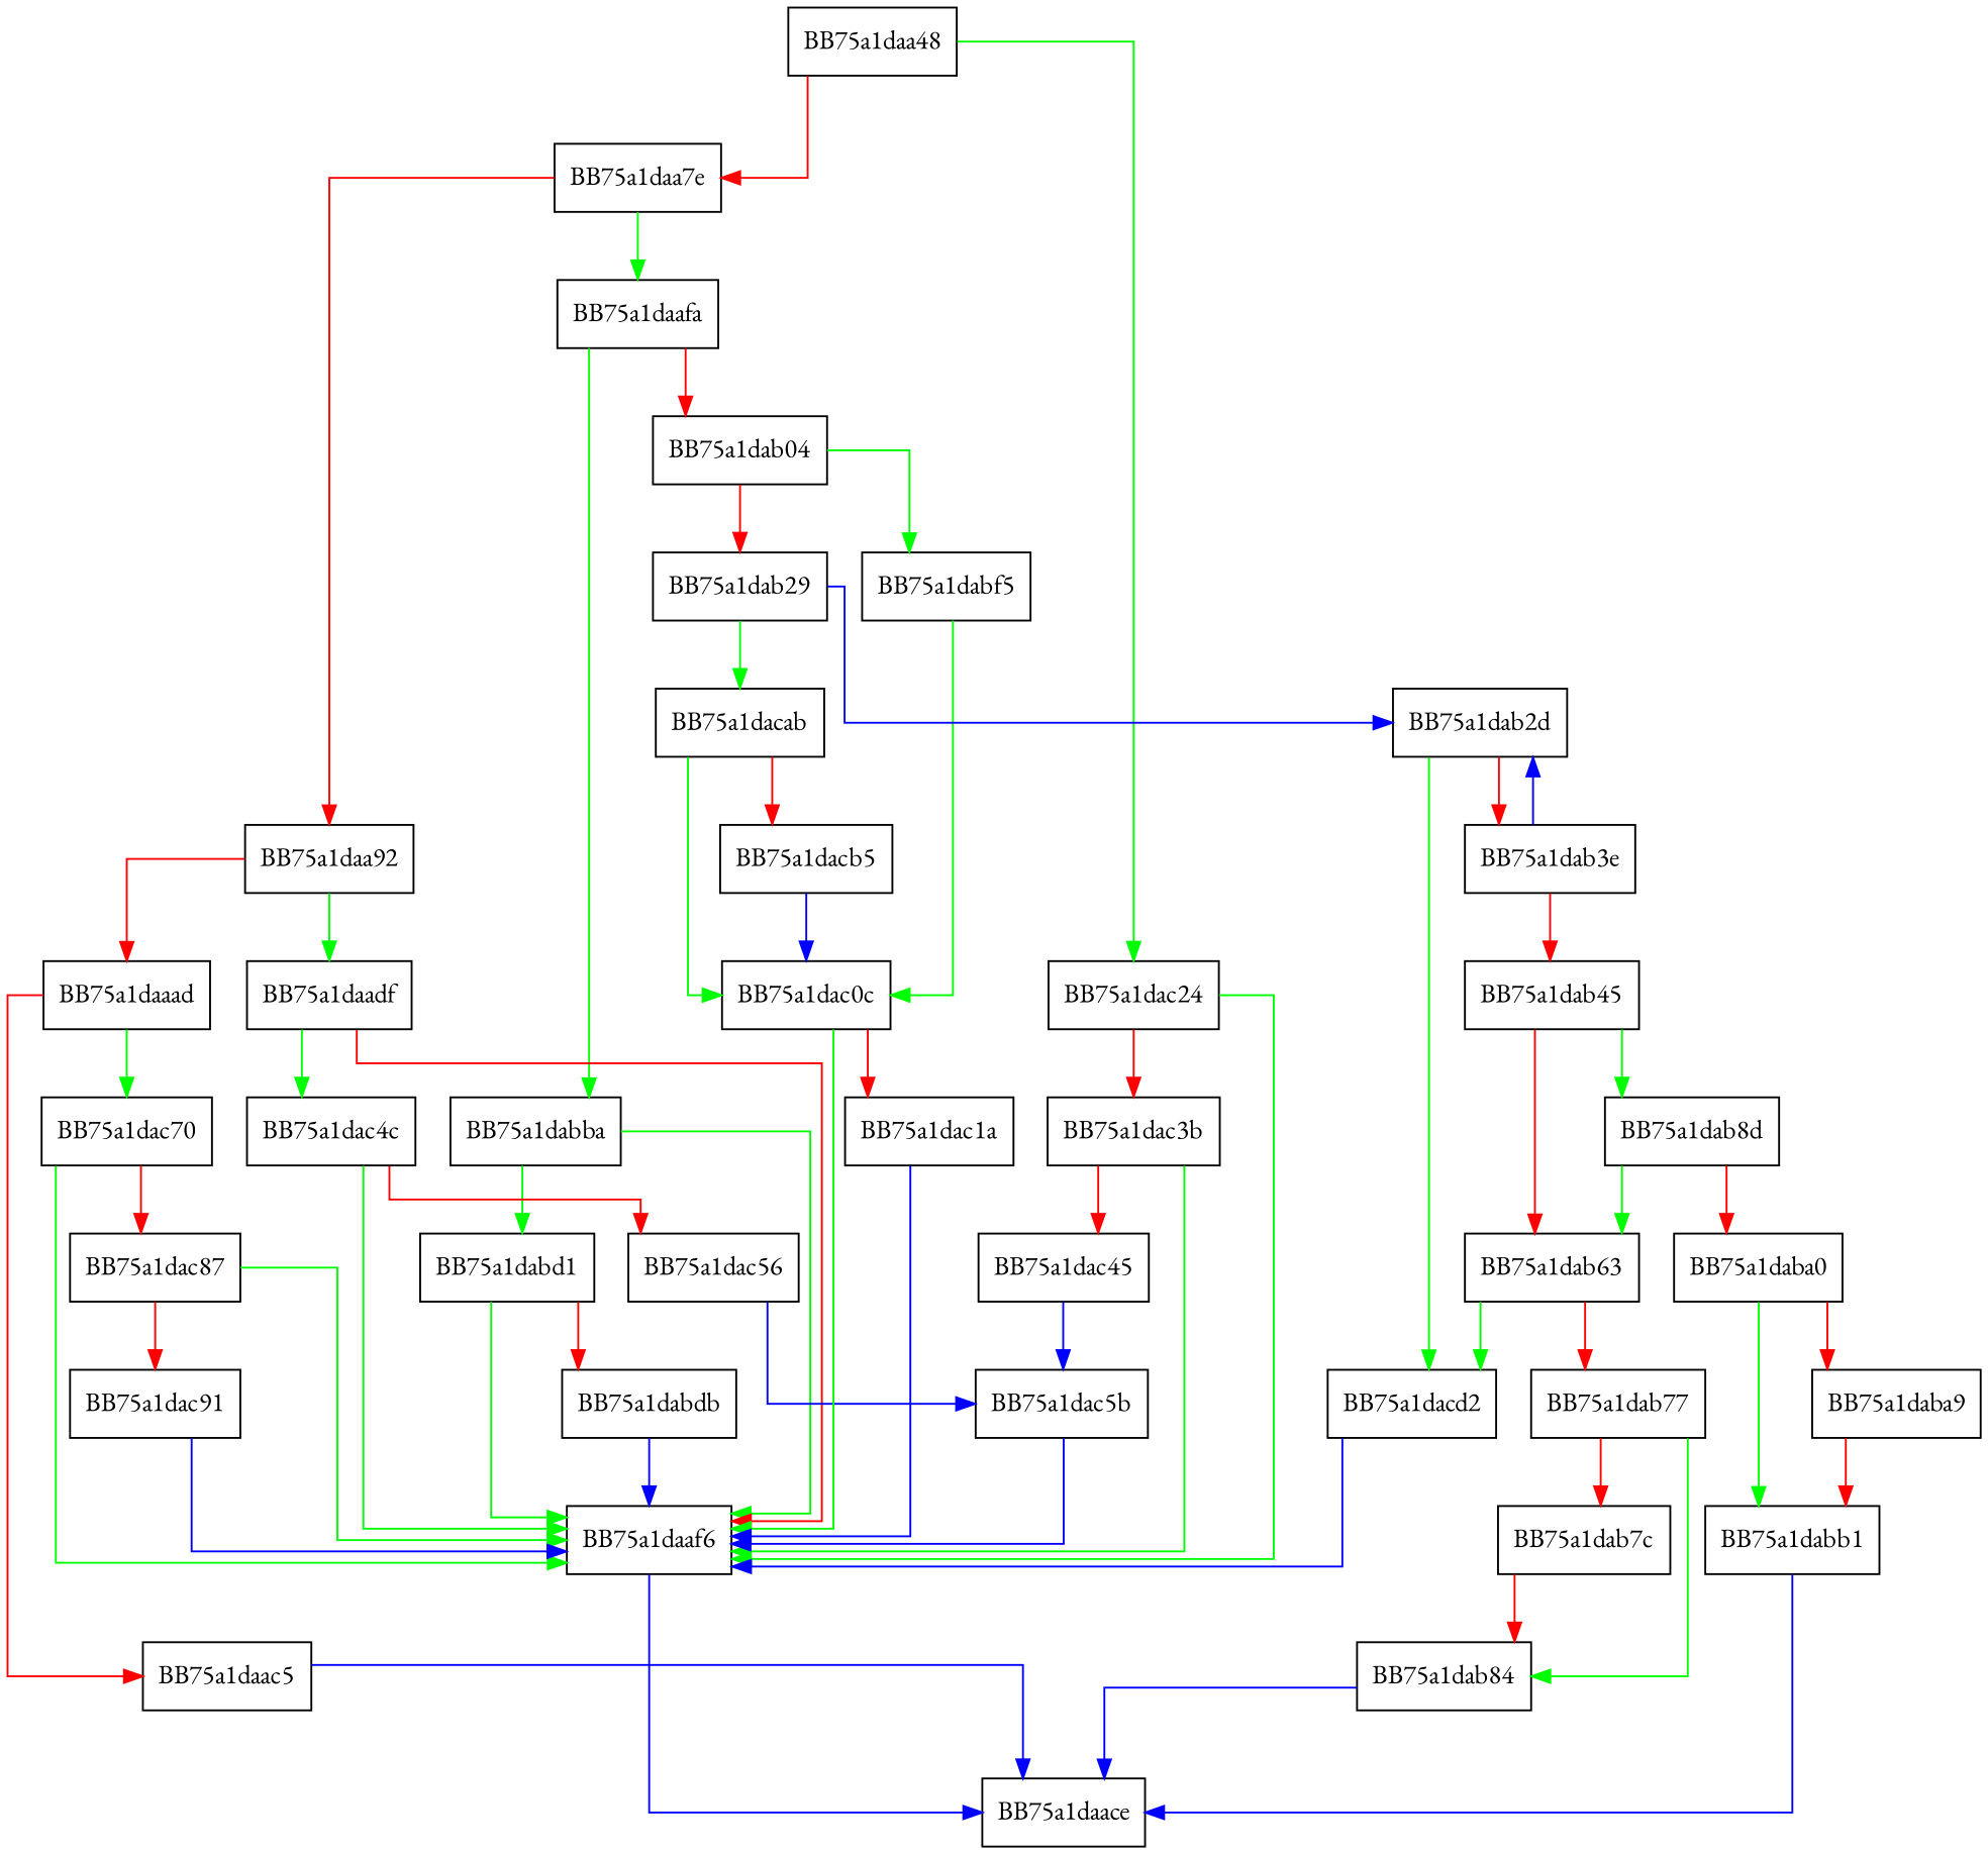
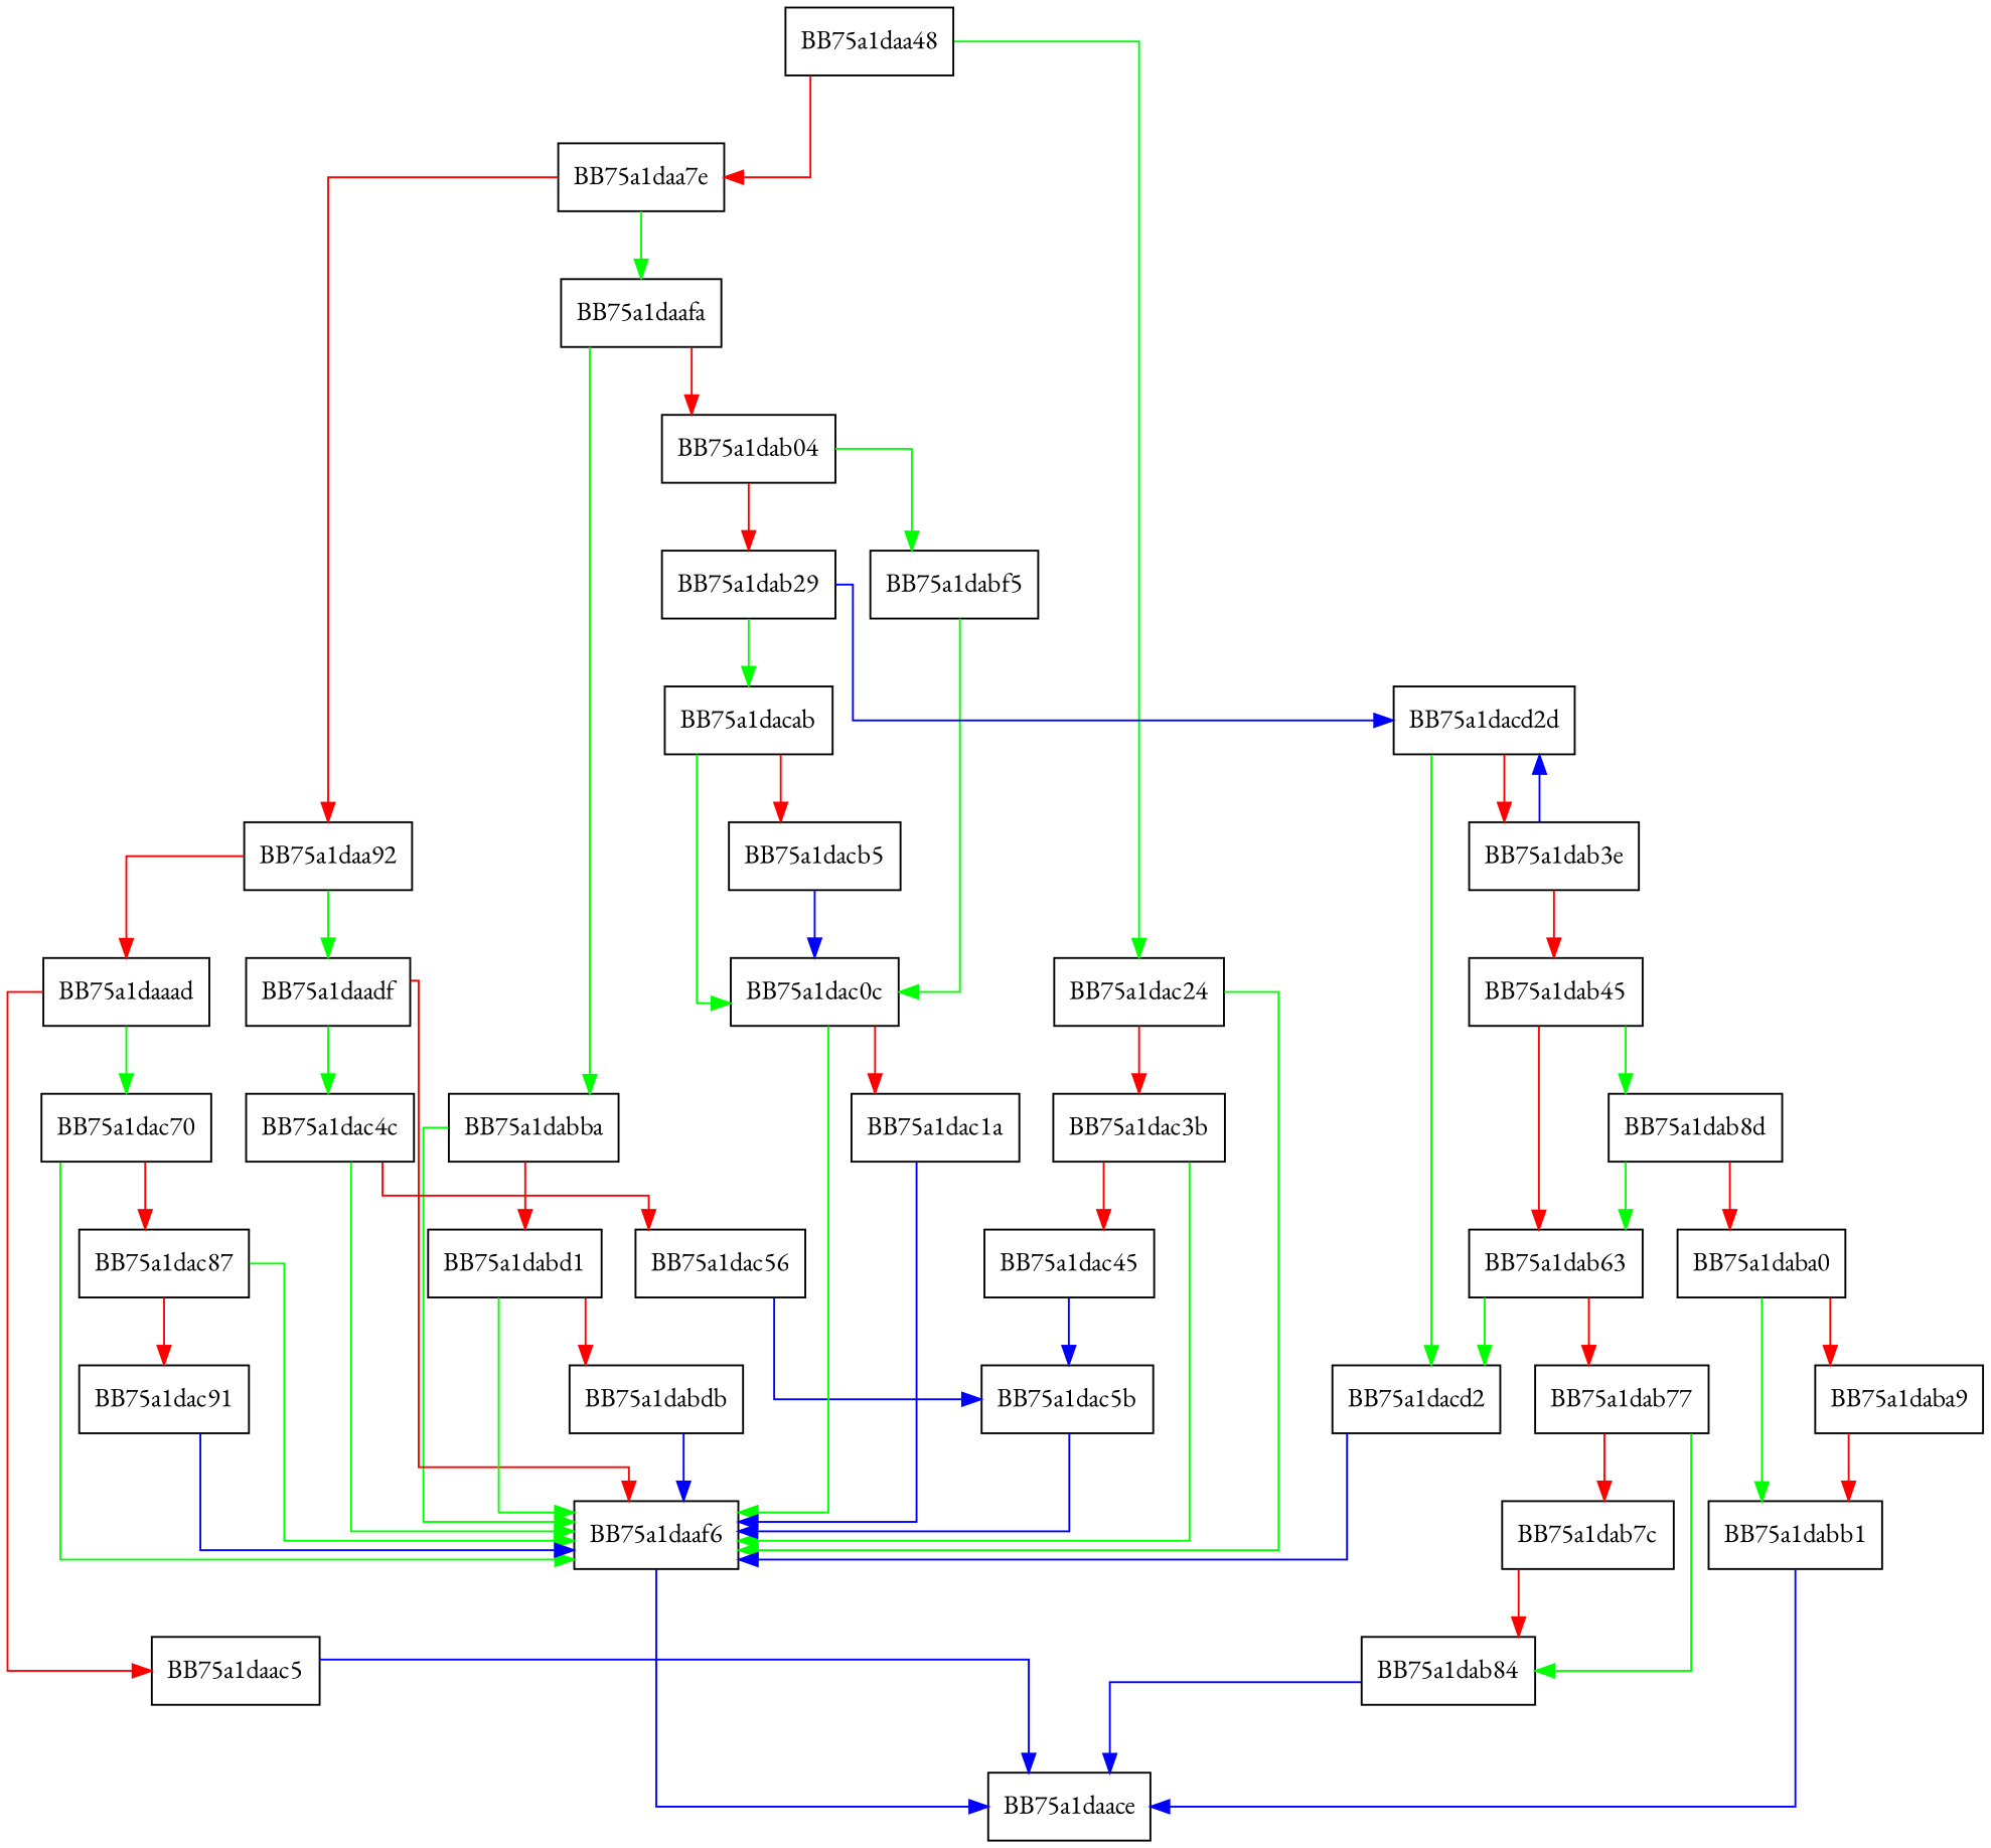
  digraph {
    fontname="EB Garamond"
    splines=ortho
    node [fontname="EB Garamond" shape=box]
    edge [color=red fontname="EB Garamond"]
    BB75a1daa48
    BB75a1dac24
    BB75a1daa7e
    BB75a1daaf6
    BB75a1dac3b
    BB75a1daafa
    BB75a1daa92
    BB75a1daace
    BB75a1dac45
    BB75a1dabba
    BB75a1dab04
    BB75a1daadf
    BB75a1daaad
    BB75a1dabd1
    BB75a1dabf5
    BB75a1dab29
    BB75a1dac4c
    BB75a1dac70
    BB75a1daac5
    BB75a1dac56
    BB75a1dac87
    BB75a1dac91
    BB75a1dac5b
    BB75a1dabdb
    BB75a1dac0c
    BB75a1dacab
-   BB75a1dab2d
+   BB75a1dab2d [label=BB75a1dacd2d]
    BB75a1dacb5
    BB75a1dac1a
    BB75a1dacd2
    BB75a1dab3e
    BB75a1dab45
    BB75a1dab8d
    BB75a1dab63
    BB75a1daba0
    BB75a1dab77
    BB75a1dabb1
    BB75a1daba9
    BB75a1dab84
    BB75a1dab7c
    BB75a1daa48 -> BB75a1dac24 [color=green]
    BB75a1daa48 -> BB75a1daa7e
    BB75a1dac24 -> BB75a1daaf6 [color=green]
    BB75a1dac24 -> BB75a1dac3b
    BB75a1daa7e -> BB75a1daafa [color=green]
    BB75a1daa7e -> BB75a1daa92
    BB75a1daaf6 -> BB75a1daace [color=blue]
    BB75a1dac3b -> BB75a1daaf6 [color=green]
    BB75a1dac3b -> BB75a1dac45
    BB75a1daafa -> BB75a1dabba [color=green]
    BB75a1daafa -> BB75a1dab04
    BB75a1daa92 -> BB75a1daadf [color=green]
    BB75a1daa92 -> BB75a1daaad
    BB75a1dac45 -> BB75a1dac5b [color=blue]
    BB75a1dabba -> BB75a1daaf6 [color=green]
-   BB75a1dabba -> BB75a1dabd1 [color=green]
+   BB75a1dabba -> BB75a1dabd1
    BB75a1dab04 -> BB75a1dabf5 [color=green]
    BB75a1dab04 -> BB75a1dab29
    BB75a1daadf -> BB75a1daaf6
    BB75a1daadf -> BB75a1dac4c [color=green]
    BB75a1daaad -> BB75a1dac70 [color=green]
    BB75a1daaad -> BB75a1daac5
    BB75a1dabd1 -> BB75a1daaf6 [color=green]
    BB75a1dabd1 -> BB75a1dabdb
    BB75a1dabf5 -> BB75a1dac0c [color=green]
    BB75a1dab29 -> BB75a1dacab [color=green]
    BB75a1dab29 -> BB75a1dab2d [color=blue]
    BB75a1dac4c -> BB75a1daaf6 [color=green]
    BB75a1dac4c -> BB75a1dac56
    BB75a1dac70 -> BB75a1daaf6 [color=green]
    BB75a1dac70 -> BB75a1dac87
    BB75a1daac5 -> BB75a1daace [color=blue]
    BB75a1dac56 -> BB75a1dac5b [color=blue]
    BB75a1dac87 -> BB75a1daaf6 [color=green]
    BB75a1dac87 -> BB75a1dac91
    BB75a1dac91 -> BB75a1daaf6 [color=blue]
    BB75a1dac5b -> BB75a1daaf6 [color=blue]
    BB75a1dabdb -> BB75a1daaf6 [color=blue]
    BB75a1dac0c -> BB75a1daaf6 [color=green]
    BB75a1dac0c -> BB75a1dac1a
    BB75a1dacab -> BB75a1dac0c [color=green]
    BB75a1dacab -> BB75a1dacb5
    BB75a1dab2d -> BB75a1dacd2 [color=green]
    BB75a1dab2d -> BB75a1dab3e
    BB75a1dacb5 -> BB75a1dac0c [color=blue]
    BB75a1dac1a -> BB75a1daaf6 [color=blue]
    BB75a1dacd2 -> BB75a1daaf6 [color=blue]
    BB75a1dab3e -> BB75a1dab2d [color=blue]
    BB75a1dab3e -> BB75a1dab45
    BB75a1dab45 -> BB75a1dab8d [color=green]
    BB75a1dab45 -> BB75a1dab63
    BB75a1dab8d -> BB75a1dab63 [color=green]
    BB75a1dab8d -> BB75a1daba0
    BB75a1dab63 -> BB75a1dacd2 [color=green]
    BB75a1dab63 -> BB75a1dab77
    BB75a1daba0 -> BB75a1dabb1 [color=green]
    BB75a1daba0 -> BB75a1daba9
    BB75a1dab77 -> BB75a1dab84 [color=green]
    BB75a1dab77 -> BB75a1dab7c
    BB75a1dabb1 -> BB75a1daace [color=blue]
    BB75a1daba9 -> BB75a1dabb1
    BB75a1dab84 -> BB75a1daace [color=blue]
    BB75a1dab7c -> BB75a1dab84
  }
